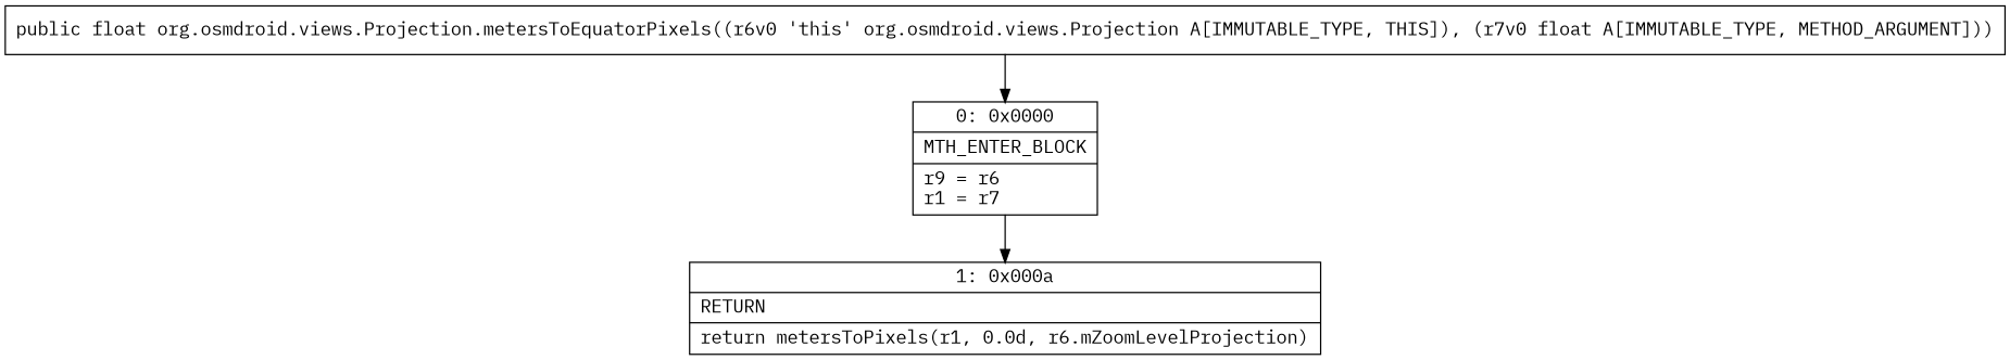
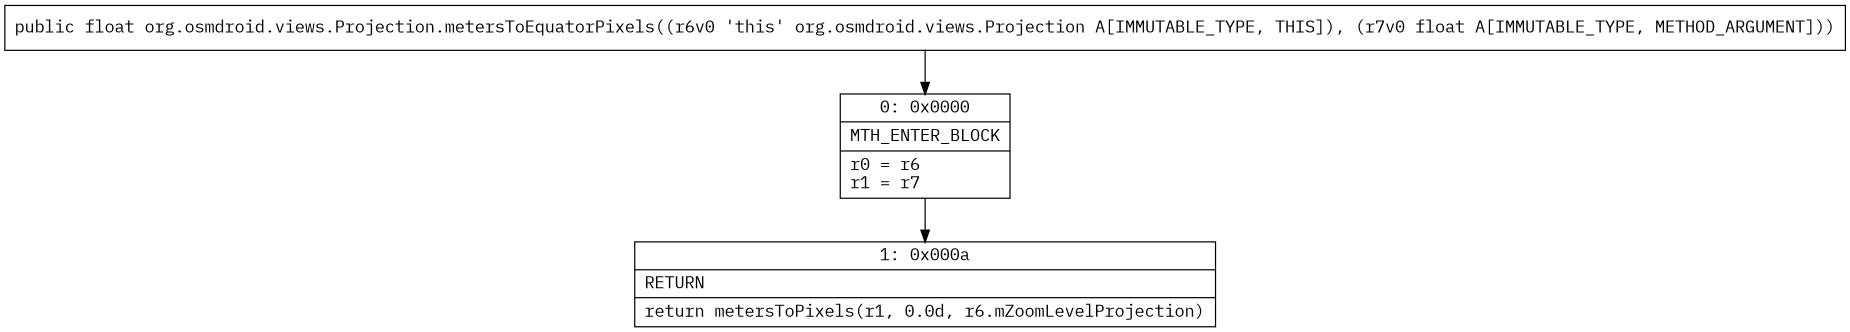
  digraph {
    fontname="IBM Plex Mono"
    node [shape=record fontname="IBM Plex Mono"]
    edge [fontname="IBM Plex Mono"]
-   n1 [label="{0\:\ 0x0000|MTH_ENTER_BLOCK\l|r9 = r6\lr1 = r7\l}"]
+   n1 [label="{0\:\ 0x0000|MTH_ENTER_BLOCK\l|r0 = r6\lr1 = r7\l}"]
    n2 [label="{1\:\ 0x000a|RETURN\l|return metersToPixels(r1, 0.0d, r6.mZoomLevelProjection)\l}"]
    n3 [label="{public float org.osmdroid.views.Projection.metersToEquatorPixels((r6v0 'this' org.osmdroid.views.Projection A[IMMUTABLE_TYPE, THIS]), (r7v0 float A[IMMUTABLE_TYPE, METHOD_ARGUMENT])) }"]
    n1 -> n2
    n3 -> n1
  }
